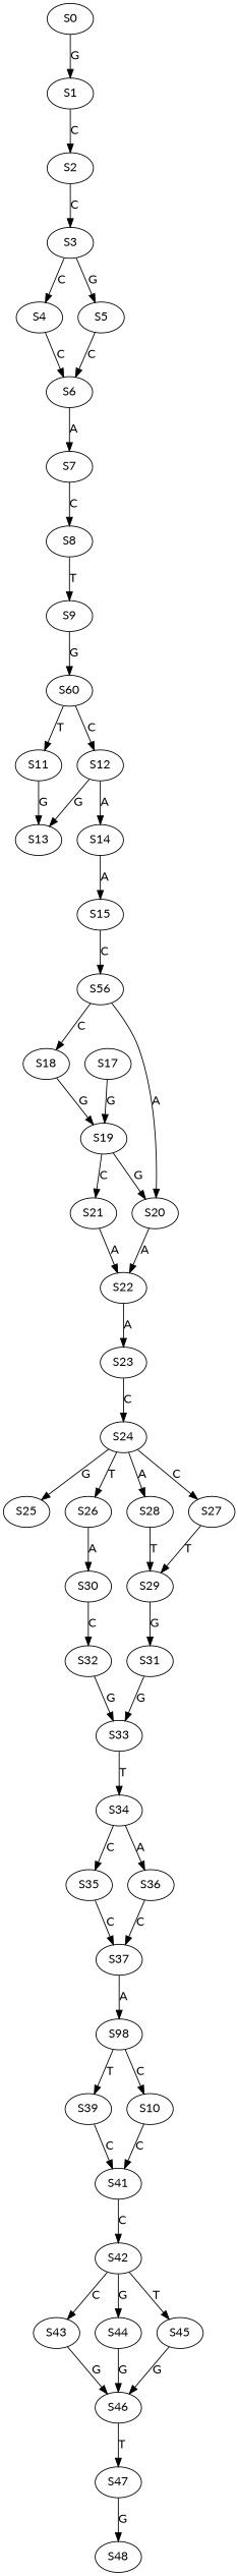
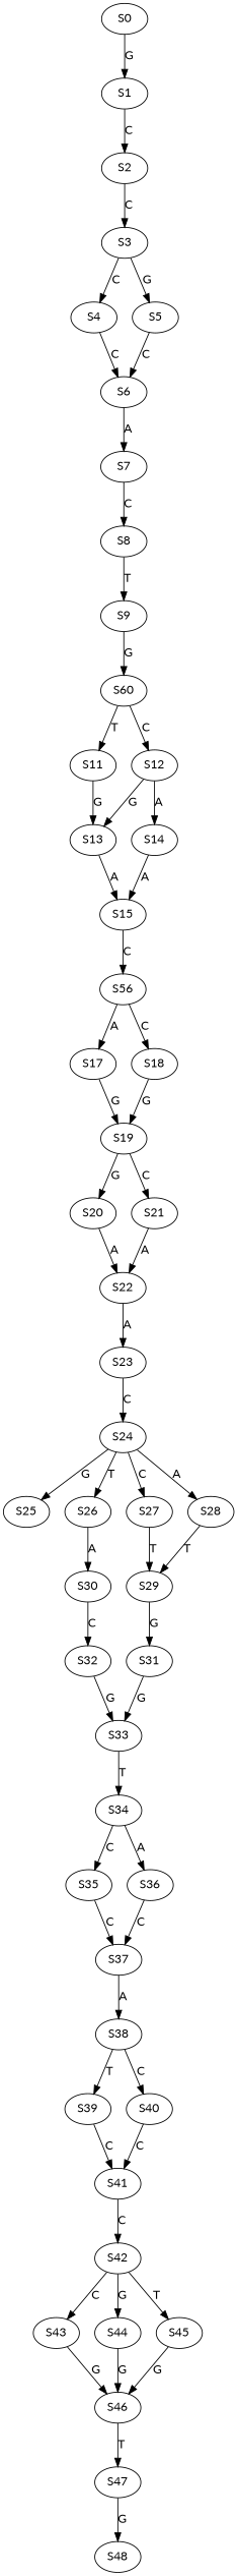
  strict digraph {
    fontname=Lato
    node [fontname=Lato]
    edge [fontname=Lato]
    S0
    S1
    S2
    S3
    S4
    S5
    S6
    S7
    S8
    S9
    n11 [label=S60]
    S11
    S12
    S13
    S14
    S15
    n17 [label=S56]
    S17
    S18
    S19
    S20
    S21
    S22
    S23
    S24
    S25
    S26
    S27
    S28
    S30
    S29
    S31
    S32
    S33
    S34
    S35
    S36
    S37
-   S38 [label=S98]
+   S38
    S39
-   S40 [label=S10]
+   S40
    S41
    S42
    S43
    S44
    S45
    S46
    S47
    S48
    S0 -> S1 [label=G]
    S1 -> S2 [label=C]
    S2 -> S3 [label=C]
    S3 -> S4 [label=C]
    S3 -> S5 [label=G]
    S4 -> S6 [label=C]
    S5 -> S6 [label=C]
    S6 -> S7 [label=A]
    S7 -> S8 [label=C]
    S8 -> S9 [label=T]
    S9 -> n11 [label=G]
    n11 -> S11 [label=T]
    n11 -> S12 [label=C]
    S11 -> S13 [label=G]
    S12 -> S13 [label=G]
    S12 -> S14 [label=A]
+   S13 -> S15 [label=A]
    S14 -> S15 [label=A]
    S15 -> n17 [label=C]
-   n17 -> S20 [label=A]
+   n17 -> S17 [label=A]
    n17 -> S18 [label=C]
    S17 -> S19 [label=G]
    S18 -> S19 [label=G]
    S19 -> S20 [label=G]
    S19 -> S21 [label=C]
    S20 -> S22 [label=A]
    S21 -> S22 [label=A]
    S22 -> S23 [label=A]
    S23 -> S24 [label=C]
    S24 -> S25 [label=G]
    S24 -> S26 [label=T]
    S24 -> S27 [label=C]
    S24 -> S28 [label=A]
    S26 -> S30 [label=A]
    S27 -> S29 [label=T]
    S28 -> S29 [label=T]
    S30 -> S32 [label=C]
    S29 -> S31 [label=G]
    S31 -> S33 [label=G]
    S32 -> S33 [label=G]
    S33 -> S34 [label=T]
    S34 -> S35 [label=C]
    S34 -> S36 [label=A]
    S35 -> S37 [label=C]
    S36 -> S37 [label=C]
    S37 -> S38 [label=A]
    S38 -> S39 [label=T]
    S38 -> S40 [label=C]
    S39 -> S41 [label=C]
    S40 -> S41 [label=C]
    S41 -> S42 [label=C]
    S42 -> S43 [label=C]
    S42 -> S44 [label=G]
    S42 -> S45 [label=T]
    S43 -> S46 [label=G]
    S44 -> S46 [label=G]
    S45 -> S46 [label=G]
    S46 -> S47 [label=T]
    S47 -> S48 [label=G]
  }
